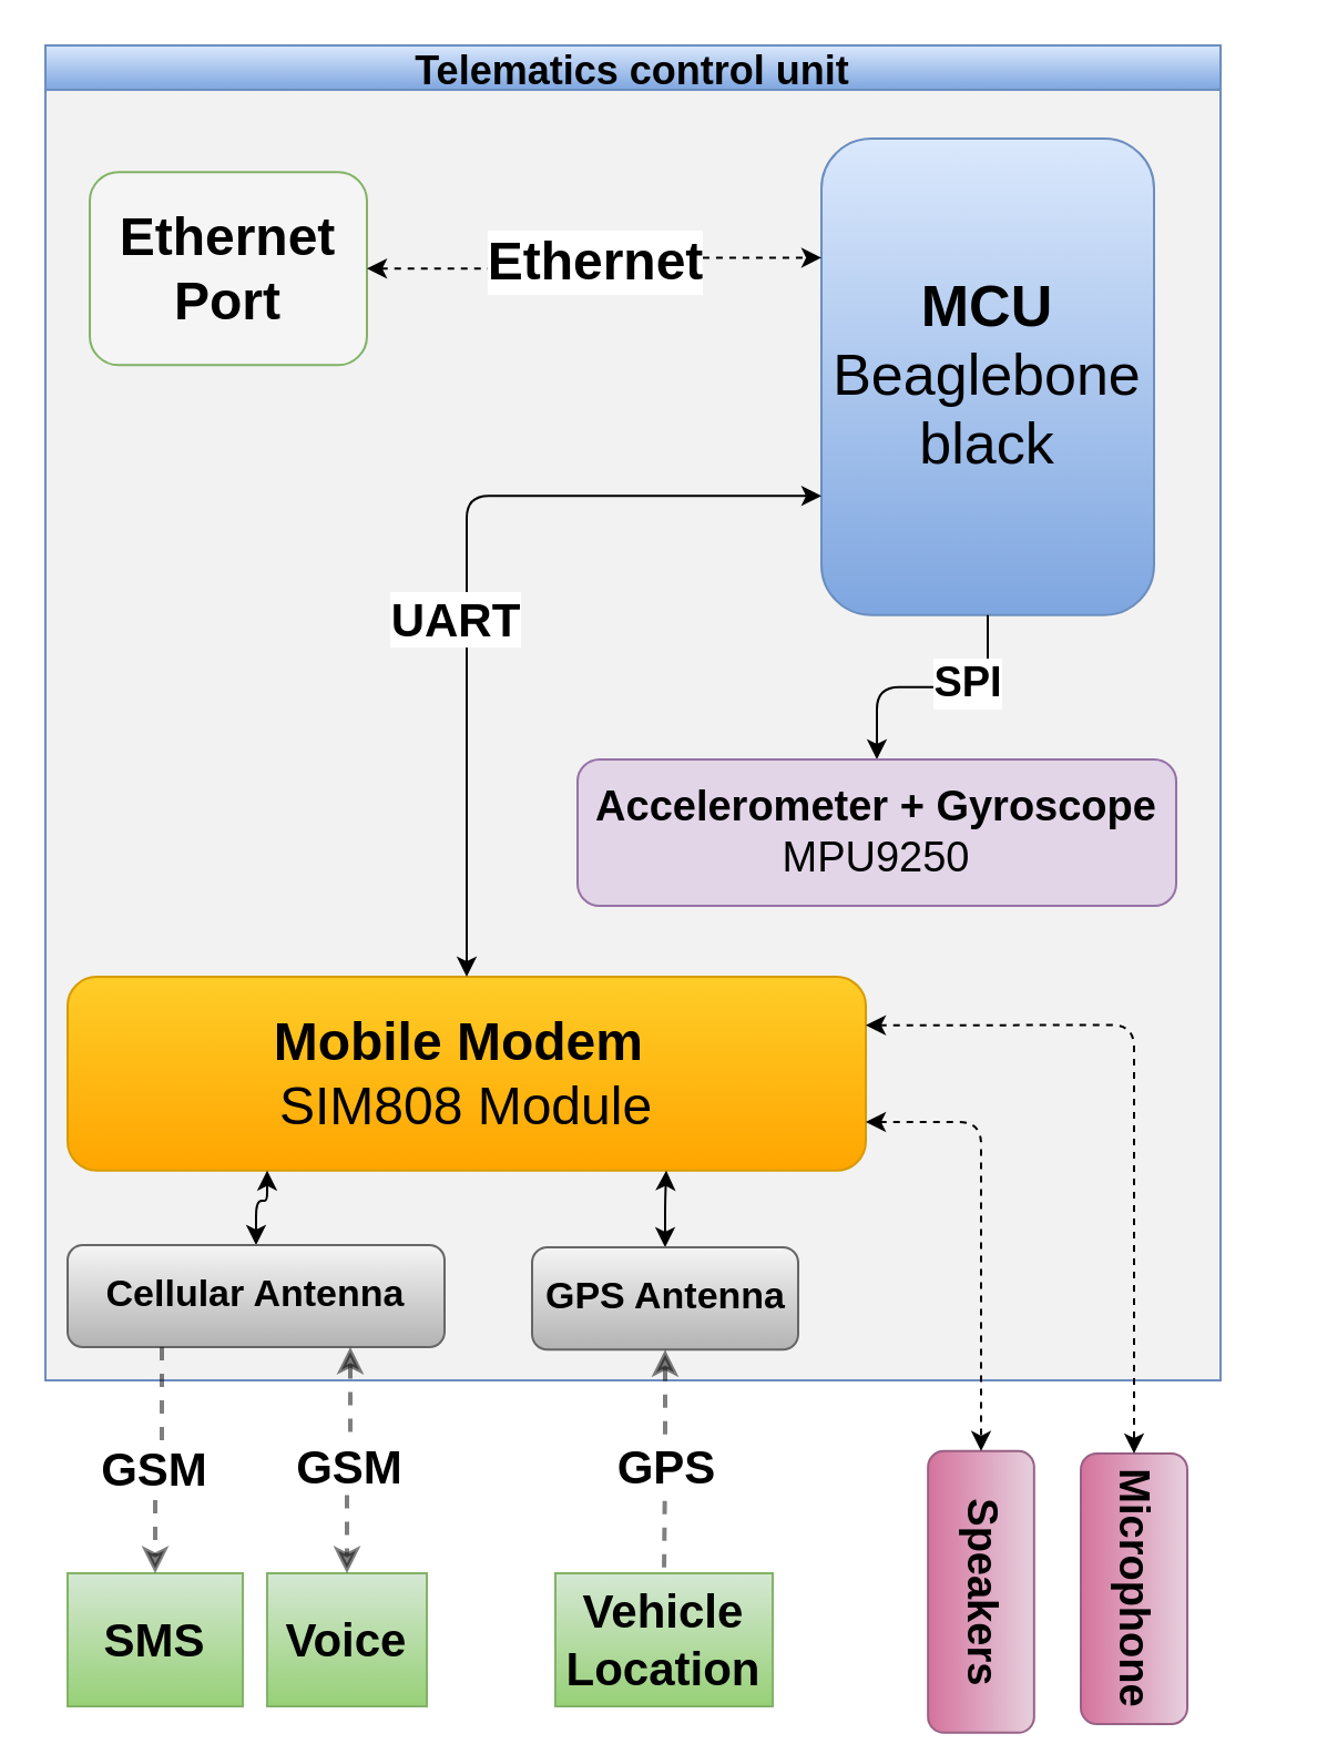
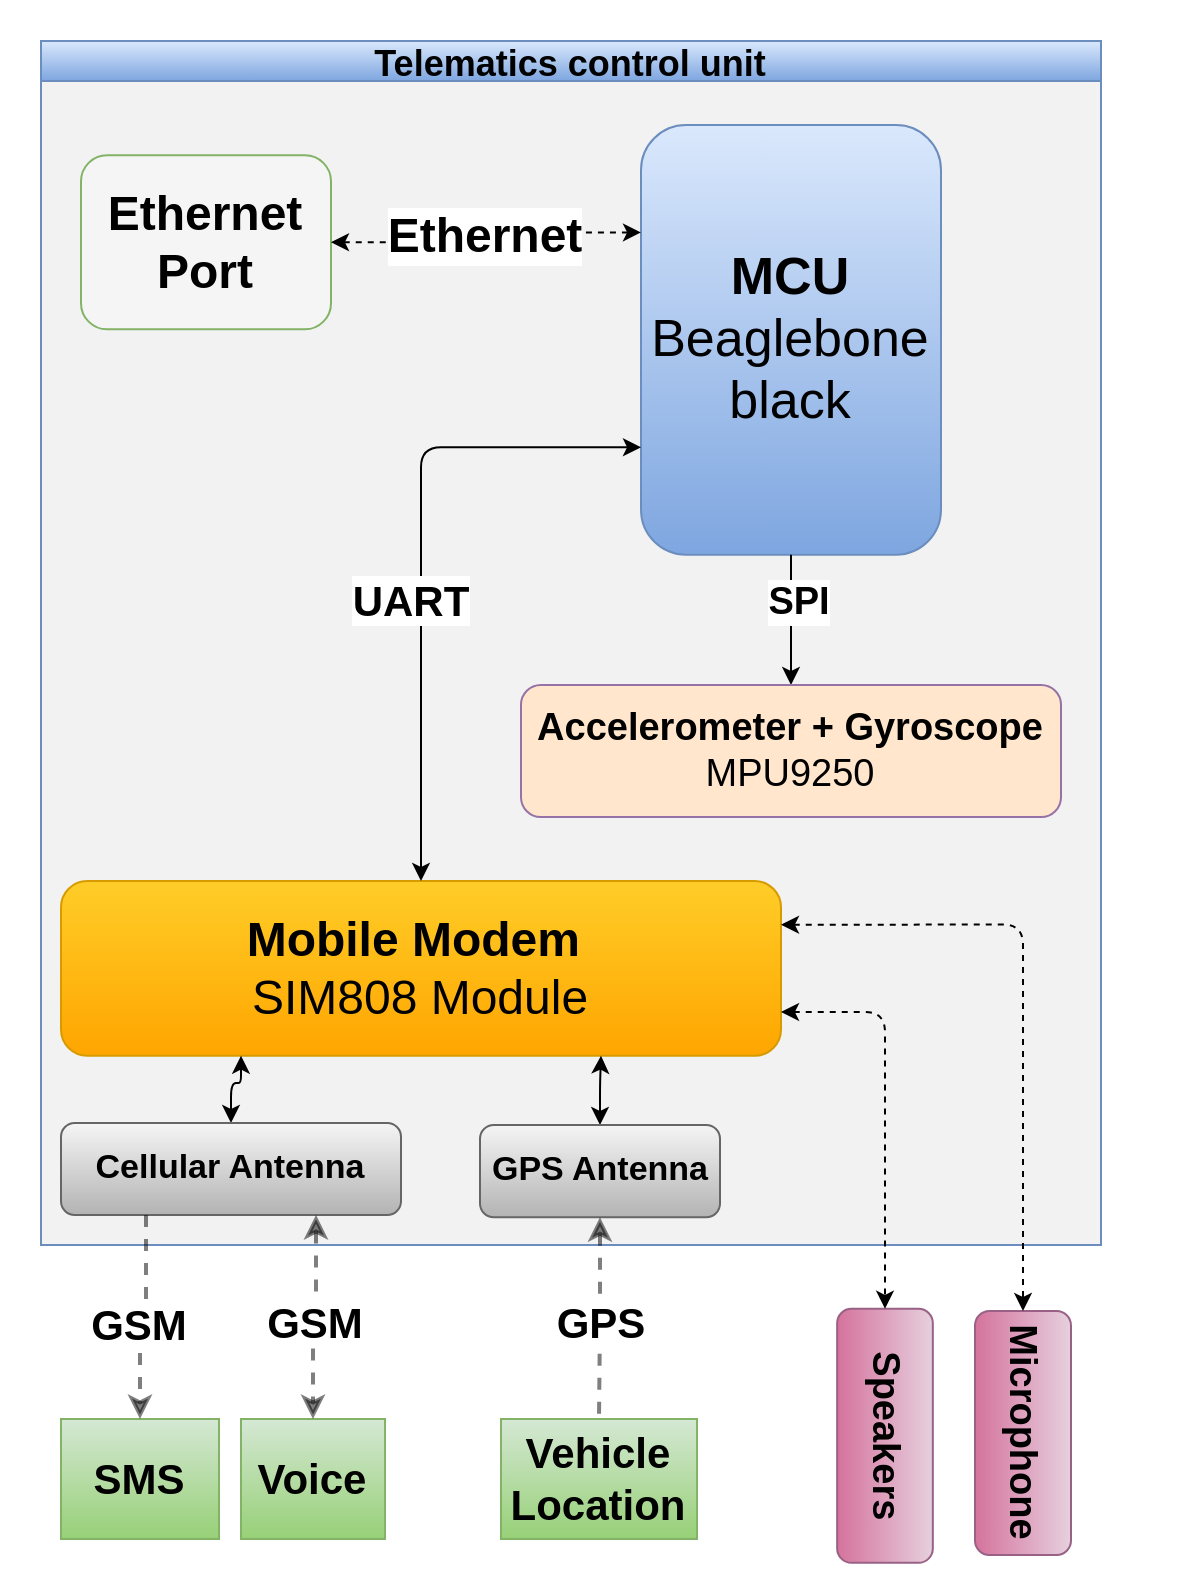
  <mxCell id="0" />
  <mxCell id="1" parent="0" />
  <mxCell id="2" value="Telematics control unit" style="swimlane;startSize=20;shadow=0;swimlaneFillColor=#F2F2F2;fontStyle=1;fontSize=18;movable=1;gradientColor=#7ea6e0;fillColor=#dae8fc;strokeColor=#6c8ebf;" parent="1" vertex="1"><mxGeometry x="20" y="20" width="530" height="602" as="geometry"><mxRectangle x="70" y="160" width="70" height="23" as="alternateBounds" /></mxGeometry></mxCell>
- <mxCell id="3" value="&lt;font style=&quot;font-size: 26px&quot;&gt;&lt;span style=&quot;font-size: 26px&quot;&gt;MCU&lt;br style=&quot;font-size: 26px&quot;&gt;&lt;span style=&quot;font-weight: 400&quot;&gt;Beaglebone black&lt;/span&gt;&lt;br style=&quot;font-size: 26px&quot;&gt;&lt;/span&gt;&lt;/font&gt;" style="rounded=1;whiteSpace=wrap;html=1;fillColor=#dae8fc;strokeColor=#6c8ebf;fontStyle=1;fontSize=26;gradientColor=#7ea6e0;" parent="2" vertex="1"><mxGeometry x="350" y="42" width="150" height="214.84" as="geometry" /></mxCell>
+ <mxCell id="3" value="&lt;font style=&quot;font-size: 26px&quot;&gt;&lt;span style=&quot;font-size: 26px&quot;&gt;MCU&lt;br style=&quot;font-size: 26px&quot;&gt;&lt;span style=&quot;font-weight: 400&quot;&gt;Beaglebone black&lt;/span&gt;&lt;br style=&quot;font-size: 26px&quot;&gt;&lt;/span&gt;&lt;/font&gt;" style="rounded=1;whiteSpace=wrap;html=1;fillColor=#dae8fc;strokeColor=#6c8ebf;fontStyle=1;fontSize=26;gradientColor=#7ea6e0;" parent="2" vertex="1"><mxGeometry x="300" y="42" width="150" height="214.84" as="geometry" /></mxCell>
  <mxCell id="4" value="&lt;font style=&quot;font-size: 24px;&quot;&gt;Mobile Modem&lt;/font&gt;&amp;nbsp;&lt;br style=&quot;font-size: 24px;&quot;&gt;&lt;span style=&quot;font-weight: normal; font-size: 24px;&quot;&gt;SIM808 Module&lt;/span&gt;" style="rounded=1;whiteSpace=wrap;html=1;fillColor=#ffcd28;strokeColor=#d79b00;fontSize=24;fontStyle=1;gradientColor=#ffa500;" parent="2" vertex="1"><mxGeometry x="10" y="420" width="360" height="87.33" as="geometry" /></mxCell>
  <mxCell id="5" style="edgeStyle=orthogonalEdgeStyle;rounded=1;orthogonalLoop=1;jettySize=auto;html=1;entryX=0.75;entryY=1;entryDx=0;entryDy=0;startArrow=classic;startFill=1;fontSize=27;" parent="2" source="6" target="4" edge="1"><mxGeometry relative="1" as="geometry" /></mxCell>
  <mxCell id="6" value="GPS Antenna" style="rounded=1;whiteSpace=wrap;html=1;fillColor=#f5f5f5;strokeColor=#666666;fontSize=17;fontStyle=1;gradientColor=#b3b3b3;" parent="2" vertex="1"><mxGeometry x="219.5" y="542.0" width="120" height="46.16" as="geometry" /></mxCell>
  <mxCell id="7" style="edgeStyle=orthogonalEdgeStyle;rounded=1;orthogonalLoop=1;jettySize=auto;html=1;endArrow=none;endFill=0;strokeWidth=1;fontSize=19;startArrow=classic;startFill=1;exitX=0.5;exitY=0;exitDx=0;exitDy=0;fontStyle=1" parent="2" source="9" target="3" edge="1"><mxGeometry relative="1" as="geometry" /></mxCell>
  <mxCell id="8" value="SPI" style="edgeLabel;html=1;align=center;verticalAlign=middle;resizable=0;points=[];fontSize=19;fontStyle=1" parent="7" vertex="1" connectable="0"><mxGeometry x="0.221" relative="1" as="geometry"><mxPoint x="3.33" y="-2" as="offset" /></mxGeometry></mxCell>
- <mxCell id="9" value="Accelerometer + Gyroscope&lt;br style=&quot;font-size: 19px&quot;&gt;&lt;span style=&quot;font-size: 19px ; font-weight: normal&quot;&gt;MPU9250&lt;/span&gt;" style="rounded=1;whiteSpace=wrap;html=1;fillColor=#e1d5e7;strokeColor=#9673a6;fontStyle=1;fontSize=19;" parent="2" vertex="1"><mxGeometry x="240" y="322" width="270" height="66" as="geometry" /></mxCell>
+ <mxCell id="9" value="Accelerometer + Gyroscope&lt;br style=&quot;font-size: 19px&quot;&gt;&lt;span style=&quot;font-size: 19px ; font-weight: normal&quot;&gt;MPU9250&lt;/span&gt;" style="rounded=1;whiteSpace=wrap;html=1;fillColor=#ffe6cc;strokeColor=#9673a6;fontStyle=1;fontSize=19;" parent="2" vertex="1"><mxGeometry x="240" y="322" width="270" height="66" as="geometry" /></mxCell>
  <mxCell id="10" value="Ethernet Port" style="rounded=1;whiteSpace=wrap;html=1;fontSize=24;fillColor=#f5f5f5;strokeColor=#82b366;fontStyle=1;" parent="2" vertex="1"><mxGeometry x="20" y="57.13" width="125" height="86.99" as="geometry" /></mxCell>
  <mxCell id="11" style="edgeStyle=orthogonalEdgeStyle;rounded=0;orthogonalLoop=1;jettySize=auto;html=1;fontSize=19;startArrow=classic;startFill=1;dashed=1;fontStyle=1;entryX=0;entryY=0.25;entryDx=0;entryDy=0;" parent="2" source="10" target="3" edge="1"><mxGeometry relative="1" as="geometry"><mxPoint x="36.5" y="111.505" as="targetPoint" /></mxGeometry></mxCell>
  <mxCell id="12" value="Ethernet" style="edgeLabel;html=1;align=center;verticalAlign=middle;resizable=0;points=[];fontSize=24;fontStyle=1" parent="11" vertex="1" connectable="0"><mxGeometry x="0.038" y="-2" relative="1" as="geometry"><mxPoint x="-1.5" y="0.1" as="offset" /></mxGeometry></mxCell>
  <mxCell id="13" style="edgeStyle=orthogonalEdgeStyle;rounded=1;orthogonalLoop=1;jettySize=auto;html=1;startArrow=classic;startFill=1;fontStyle=1;entryX=0;entryY=0.75;entryDx=0;entryDy=0;exitX=0.5;exitY=0;exitDx=0;exitDy=0;" parent="2" source="4" target="3" edge="1"><mxGeometry relative="1" as="geometry"><mxPoint x="627" y="219.81" as="targetPoint" /><mxPoint x="903" y="301.057" as="sourcePoint" /></mxGeometry></mxCell>
  <mxCell id="14" value="&lt;font style=&quot;font-size: 21px&quot;&gt;UART&lt;/font&gt;" style="edgeLabel;html=1;align=center;verticalAlign=middle;resizable=0;points=[];fontSize=17;fontStyle=1" parent="13" vertex="1" connectable="0"><mxGeometry x="-0.145" relative="1" as="geometry"><mxPoint x="-5.24" y="-0.04" as="offset" /></mxGeometry></mxCell>
  <mxCell id="15" style="edgeStyle=orthogonalEdgeStyle;rounded=1;orthogonalLoop=1;jettySize=auto;html=1;entryX=0.25;entryY=1;entryDx=0;entryDy=0;startArrow=classic;startFill=1;fontSize=27;" parent="2" source="16" target="4" edge="1"><mxGeometry relative="1" as="geometry" /></mxCell>
  <mxCell id="16" value="Cellular Antenna" style="rounded=1;whiteSpace=wrap;html=1;fillColor=#f5f5f5;strokeColor=#666666;fontSize=17;fontStyle=1;gradientColor=#b3b3b3;" parent="2" vertex="1"><mxGeometry x="10" y="541" width="170" height="45.99" as="geometry" /></mxCell>
  <mxCell id="17" value="Speakers" style="rounded=1;whiteSpace=wrap;html=1;fillColor=#e6d0de;strokeColor=#996185;fontSize=19;fontStyle=1;gradientColor=#d5739d;rotation=90;" parent="1" vertex="1"><mxGeometry x="378.5" y="693.5" width="127" height="47.83" as="geometry" /></mxCell>
  <mxCell id="18" value="Microphone" style="rounded=1;whiteSpace=wrap;html=1;fillColor=#e6d0de;strokeColor=#996185;fontSize=19;fontStyle=1;gradientColor=#d5739d;rotation=90;" parent="1" vertex="1"><mxGeometry x="450" y="692" width="122" height="48" as="geometry" /></mxCell>
  <mxCell id="19" value="SMS" style="rounded=0;whiteSpace=wrap;html=1;fontSize=21;align=center;fontStyle=1;fillColor=#d5e8d4;strokeColor=#82b366;gradientColor=#97d077;" parent="1" vertex="1"><mxGeometry x="30" y="709" width="79" height="60" as="geometry" /></mxCell>
  <mxCell id="20" value="Voice" style="rounded=0;whiteSpace=wrap;html=1;fontSize=21;align=center;fontStyle=1;fillColor=#d5e8d4;strokeColor=#82b366;gradientColor=#97d077;" parent="1" vertex="1"><mxGeometry x="120" y="709" width="72" height="60" as="geometry" /></mxCell>
  <mxCell id="21" value="Vehicle Location" style="rounded=0;whiteSpace=wrap;html=1;fontSize=21;align=center;fontStyle=1;fillColor=#d5e8d4;strokeColor=#82b366;gradientColor=#97d077;" parent="1" vertex="1"><mxGeometry x="250" y="709" width="98" height="60" as="geometry" /></mxCell>
  <mxCell id="22" style="edgeStyle=orthogonalEdgeStyle;rounded=0;orthogonalLoop=1;jettySize=auto;html=1;exitX=0.25;exitY=1;exitDx=0;exitDy=0;startArrow=none;startFill=0;endArrow=classic;endFill=1;strokeWidth=2;fontSize=17;entryX=0.5;entryY=0;entryDx=0;entryDy=0;dashed=1;opacity=50;fontStyle=1" parent="1" source="16" target="19" edge="1"><mxGeometry relative="1" as="geometry"><mxPoint x="962.47" y="516" as="targetPoint" /><mxPoint x="805.47" y="394.585" as="sourcePoint" /></mxGeometry></mxCell>
  <mxCell id="23" value="&lt;font style=&quot;font-size: 21px&quot;&gt;GSM&lt;/font&gt;" style="edgeLabel;html=1;align=center;verticalAlign=middle;resizable=0;points=[];fontSize=17;fontStyle=1" parent="22" vertex="1" connectable="0"><mxGeometry x="0.234" relative="1" as="geometry"><mxPoint x="-1.5" y="-7.99" as="offset" /></mxGeometry></mxCell>
  <mxCell id="24" style="edgeStyle=orthogonalEdgeStyle;rounded=0;orthogonalLoop=1;jettySize=auto;html=1;exitX=0.75;exitY=1;exitDx=0;exitDy=0;strokeWidth=2;startArrow=classic;startFill=1;dashed=1;opacity=50;fontStyle=1" parent="1" source="16" target="20" edge="1"><mxGeometry relative="1" as="geometry"><mxPoint x="805.47" y="365.878" as="sourcePoint" /></mxGeometry></mxCell>
  <mxCell id="25" value="&lt;font style=&quot;font-size: 21px&quot;&gt;GSM&lt;/font&gt;" style="edgeLabel;html=1;align=center;verticalAlign=middle;resizable=0;points=[];fontSize=17;fontStyle=1" parent="24" vertex="1" connectable="0"><mxGeometry x="0.386" relative="1" as="geometry"><mxPoint y="-16.99" as="offset" /></mxGeometry></mxCell>
  <mxCell id="26" style="edgeStyle=orthogonalEdgeStyle;rounded=0;orthogonalLoop=1;jettySize=auto;html=1;startArrow=classic;startFill=1;endArrow=none;endFill=0;strokeWidth=2;fontSize=32;entryX=0.5;entryY=0;entryDx=0;entryDy=0;exitX=0.5;exitY=1;exitDx=0;exitDy=0;dashed=1;opacity=50;fontStyle=1" parent="1" source="6" target="21" edge="1"><mxGeometry relative="1" as="geometry"><mxPoint x="1035.803" y="516.667" as="targetPoint" /><mxPoint x="805.47" y="303.37" as="sourcePoint" /><Array as="points" /></mxGeometry></mxCell>
  <mxCell id="27" value="&lt;font style=&quot;font-size: 21px&quot;&gt;GPS&lt;/font&gt;" style="edgeLabel;html=1;align=center;verticalAlign=middle;resizable=0;points=[];fontSize=17;fontStyle=1" parent="26" vertex="1" connectable="0"><mxGeometry x="0.524" y="5" relative="1" as="geometry"><mxPoint x="-5" y="-24.49" as="offset" /></mxGeometry></mxCell>
  <mxCell id="28" style="edgeStyle=orthogonalEdgeStyle;rounded=1;orthogonalLoop=1;jettySize=auto;html=1;exitX=1;exitY=0.25;exitDx=0;exitDy=0;startArrow=classic;startFill=1;fontSize=27;dashed=1;" parent="1" source="4" target="18" edge="1"><mxGeometry relative="1" as="geometry" /></mxCell>
  <mxCell id="29" style="edgeStyle=orthogonalEdgeStyle;rounded=1;orthogonalLoop=1;jettySize=auto;html=1;exitX=1;exitY=0.75;exitDx=0;exitDy=0;startArrow=classic;startFill=1;fontSize=27;dashed=1;" parent="1" source="4" target="17" edge="1"><mxGeometry relative="1" as="geometry" /></mxCell>
